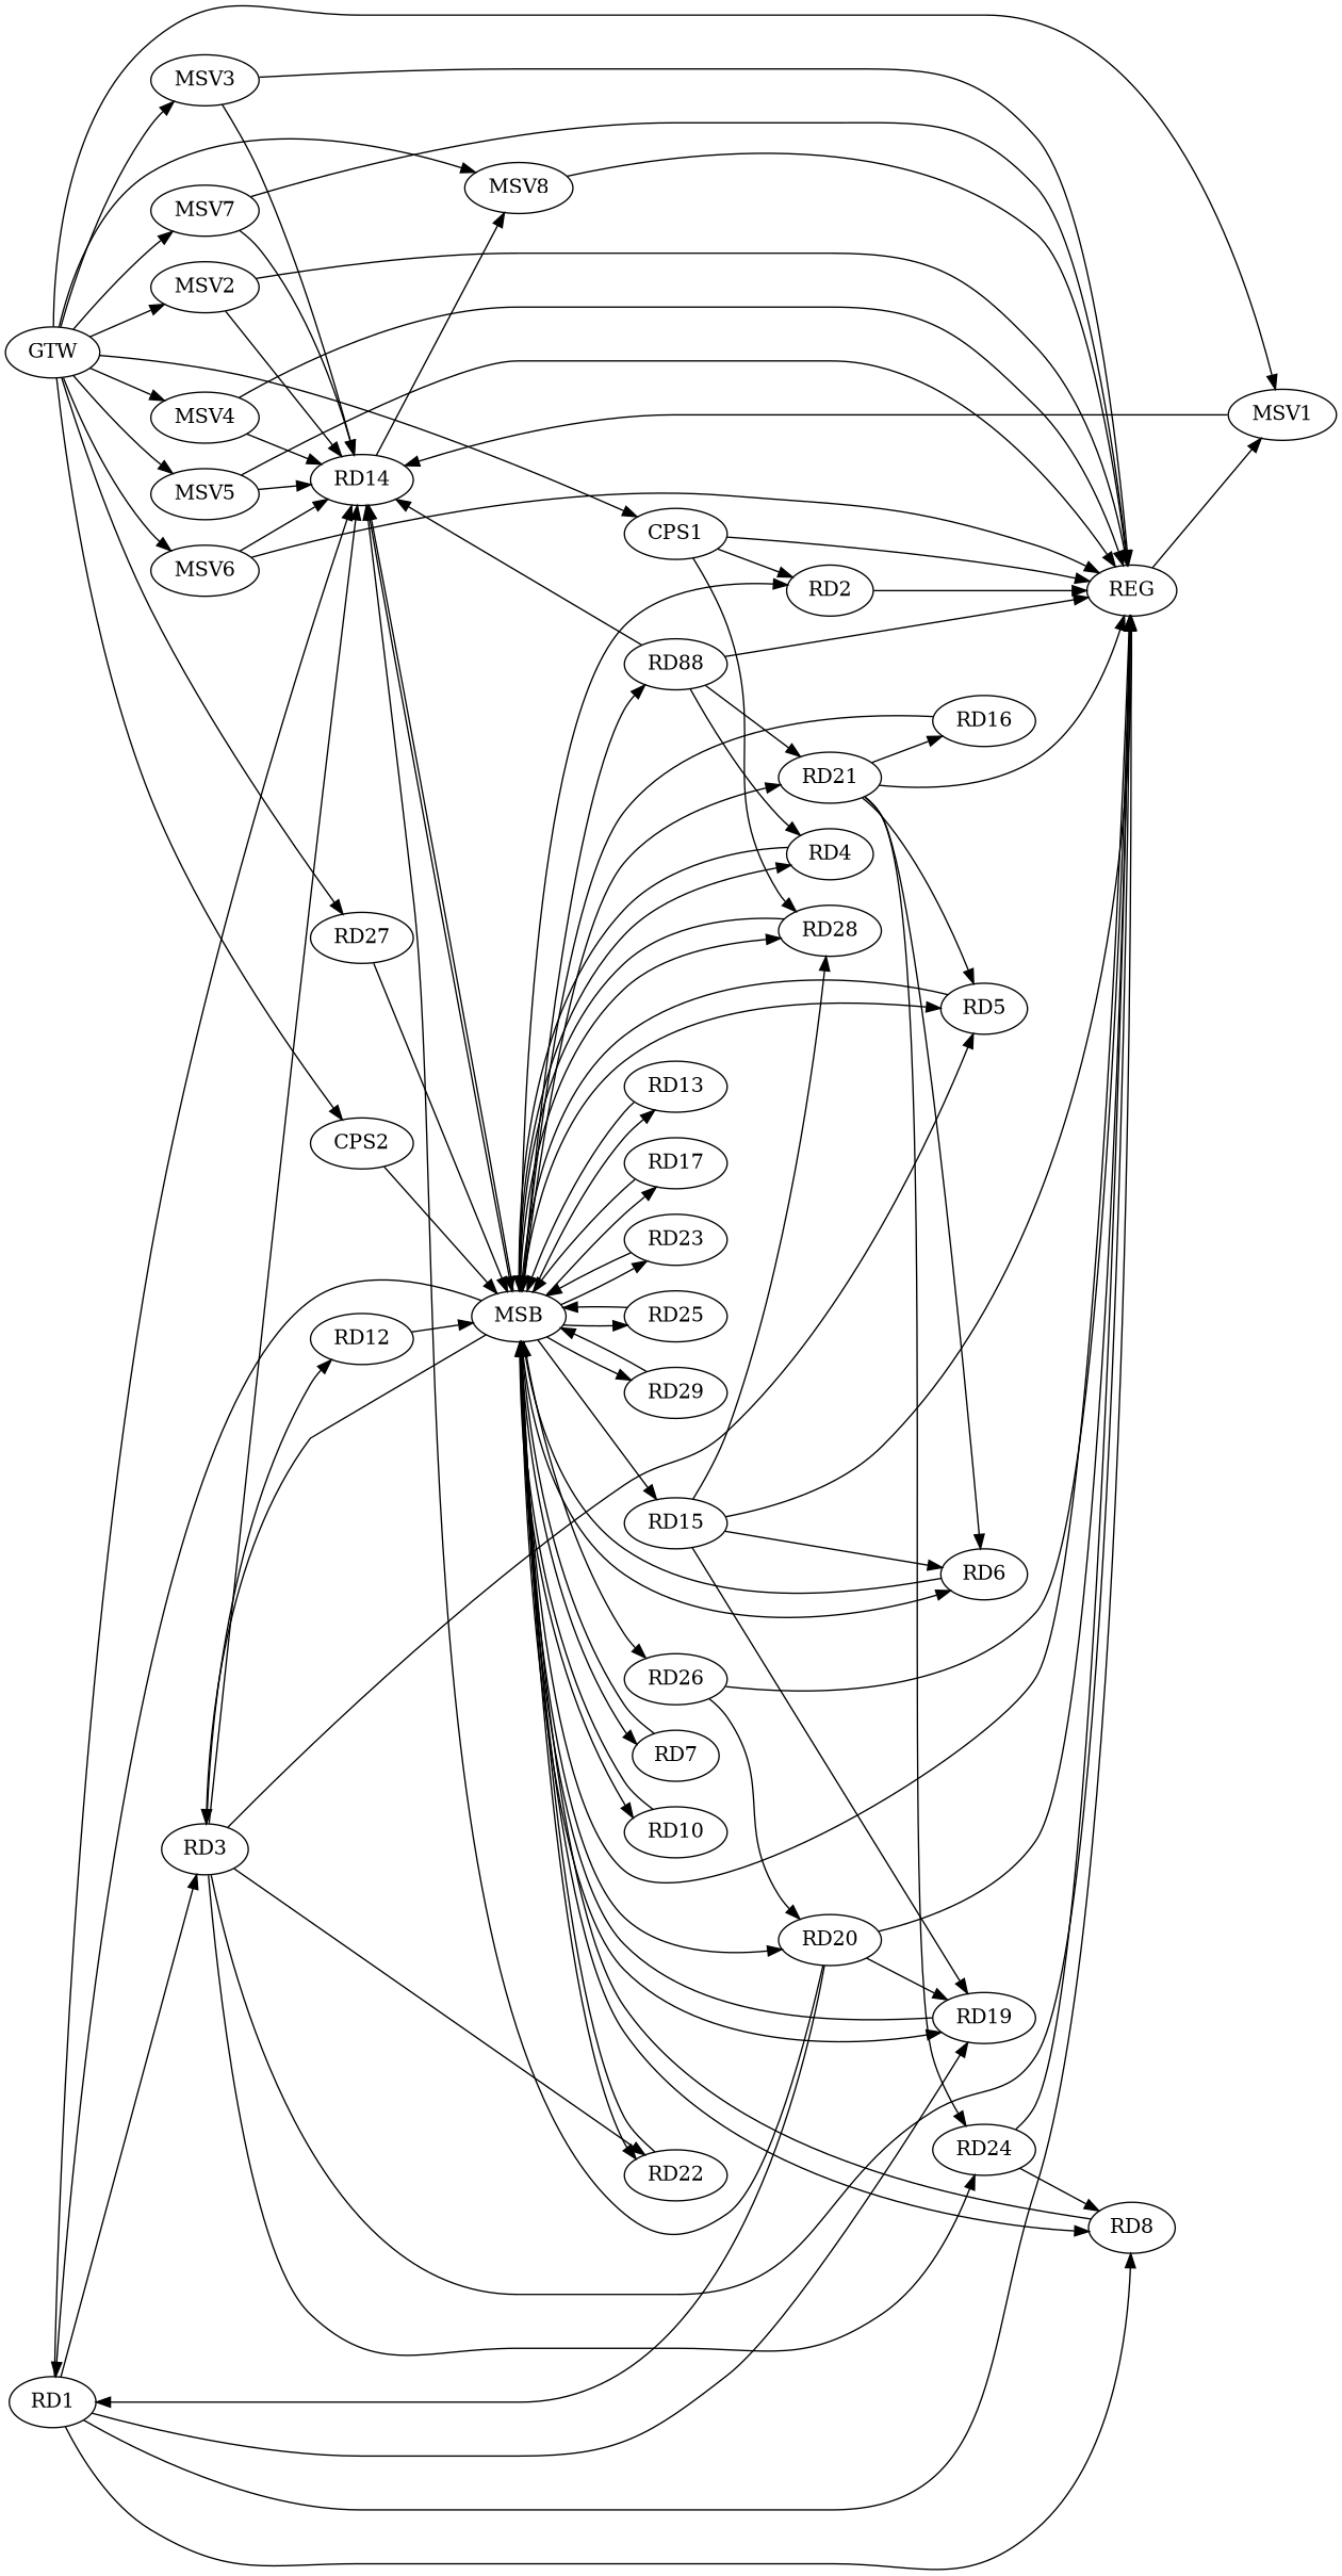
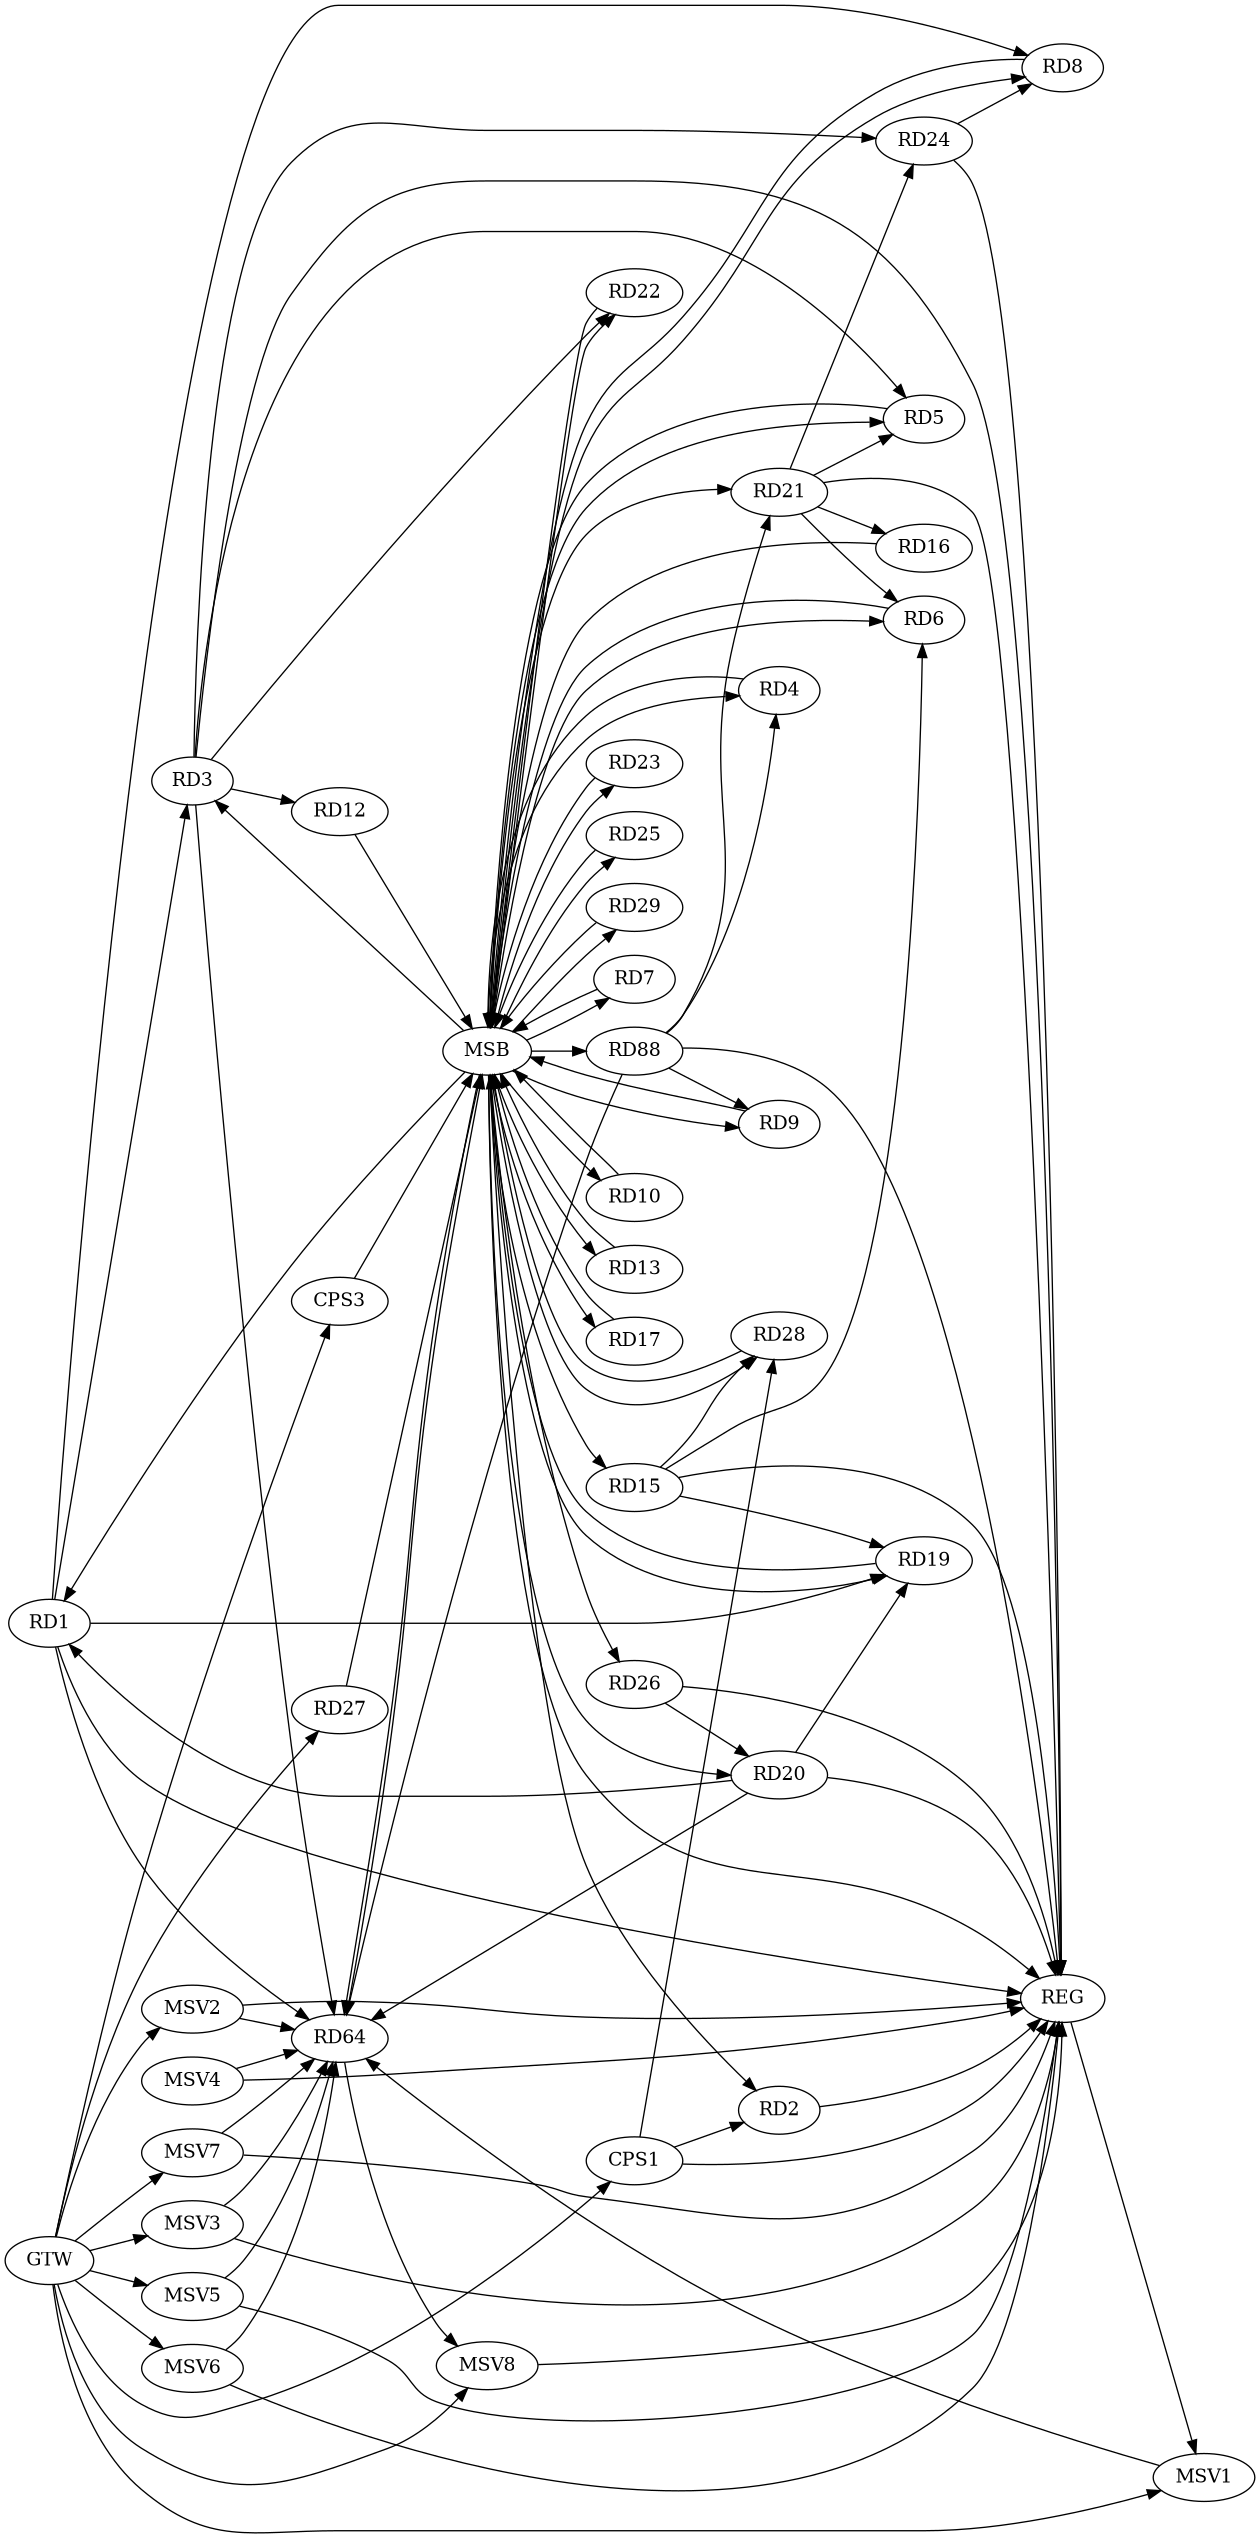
  strict digraph {
    rankdir=LR
    n1 [label=RD1]
    n2 [label=RD3]
    n3 [label=RD8]
-   n4 [label=RD14]
+   n4 [label=RD64]
    n5 [label=RD19]
    n6 [label=REG]
    n7 [label=RD5]
    n8 [label=RD12]
    n9 [label=RD22]
    n10 [label=RD24]
    n11 [label=MSB]
    n12 [label=MSV8]
    n13 [label=MSV1]
    n14 [label=RD2]
    n15 [label=RD4]
    n16 [label=RD6]
    n17 [label=RD7]
+   n18 [label=RD9]
    n19 [label=RD10]
    n20 [label=RD13]
    n21 [label=RD15]
    n22 [label=RD28]
    n23 [label=RD17]
    n24 [label=RD88]
    n25 [label=RD21]
    n26 [label=RD20]
    n27 [label=RD23]
    n28 [label=RD25]
    n29 [label=RD26]
    n30 [label=RD29]
    n31 [label=RD16]
    n32 [label=RD27]
    n33 [label=CPS1]
-   n34 [label=CPS2]
+   n34 [label=CPS3]
    n35 [label=GTW]
    n36 [label=MSV2]
    n37 [label=MSV3]
    n38 [label=MSV4]
    n39 [label=MSV5]
    n40 [label=MSV6]
    n41 [label=MSV7]
    n1 -> n2
    n1 -> n3
    n1 -> n4
    n1 -> n5
    n1 -> n6
    n2 -> n4
    n2 -> n6
    n2 -> n7
    n2 -> n8
    n2 -> n9
    n2 -> n10
    n3 -> n11
    n4 -> n11
    n4 -> n12
    n5 -> n11
    n6 -> n13
    n7 -> n11
    n8 -> n11
    n9 -> n11
    n10 -> n3
    n10 -> n6
    n11 -> n1
    n11 -> n2
    n11 -> n3
    n11 -> n4
    n11 -> n5
    n11 -> n6
    n11 -> n7
    n11 -> n9
    n11 -> n14
    n11 -> n15
    n11 -> n16
    n11 -> n17
+   n11 -> n18
    n11 -> n19
    n11 -> n20
    n11 -> n21
    n11 -> n22
    n11 -> n23
    n11 -> n24
    n11 -> n25
    n11 -> n26
    n11 -> n27
    n11 -> n28
    n11 -> n29
    n11 -> n30
    n12 -> n6
    n13 -> n4
    n14 -> n6
    n15 -> n11
    n16 -> n11
    n17 -> n11
+   n18 -> n11
    n19 -> n11
    n20 -> n11
    n21 -> n5
    n21 -> n6
    n21 -> n16
    n21 -> n22
    n22 -> n11
    n23 -> n11
    n24 -> n4
    n24 -> n6
    n24 -> n15
+   n24 -> n18
    n24 -> n25
    n25 -> n6
    n25 -> n7
    n25 -> n10
    n25 -> n16
    n25 -> n31
    n26 -> n1
    n26 -> n4
    n26 -> n5
    n26 -> n6
    n27 -> n11
    n28 -> n11
    n29 -> n6
    n29 -> n26
    n30 -> n11
    n31 -> n11
    n32 -> n11
    n33 -> n6
    n33 -> n14
    n33 -> n22
    n34 -> n11
    n35 -> n12
    n35 -> n13
    n35 -> n32
    n35 -> n33
    n35 -> n34
    n35 -> n36
    n35 -> n37
-   n35 -> n38
    n35 -> n39
    n35 -> n40
    n35 -> n41
    n36 -> n4
    n36 -> n6
    n37 -> n4
    n37 -> n6
    n38 -> n4
    n38 -> n6
    n39 -> n4
    n39 -> n6
    n40 -> n4
    n40 -> n6
    n41 -> n4
    n41 -> n6
  }
